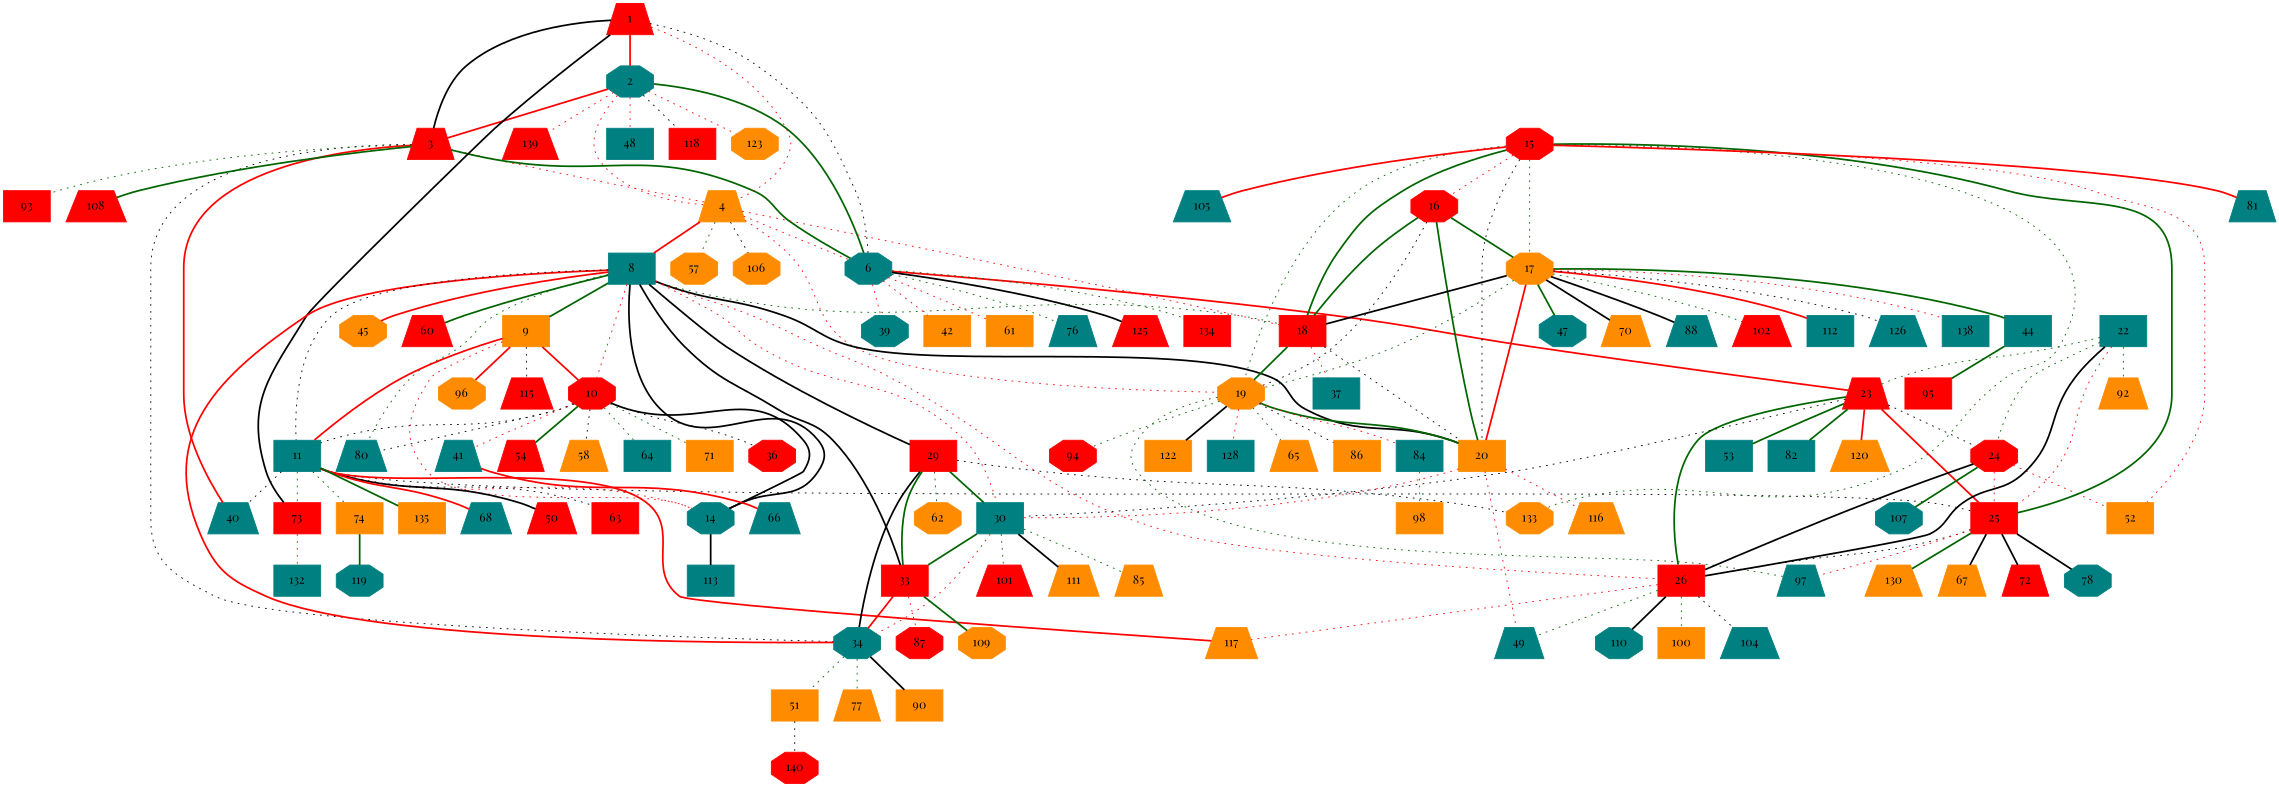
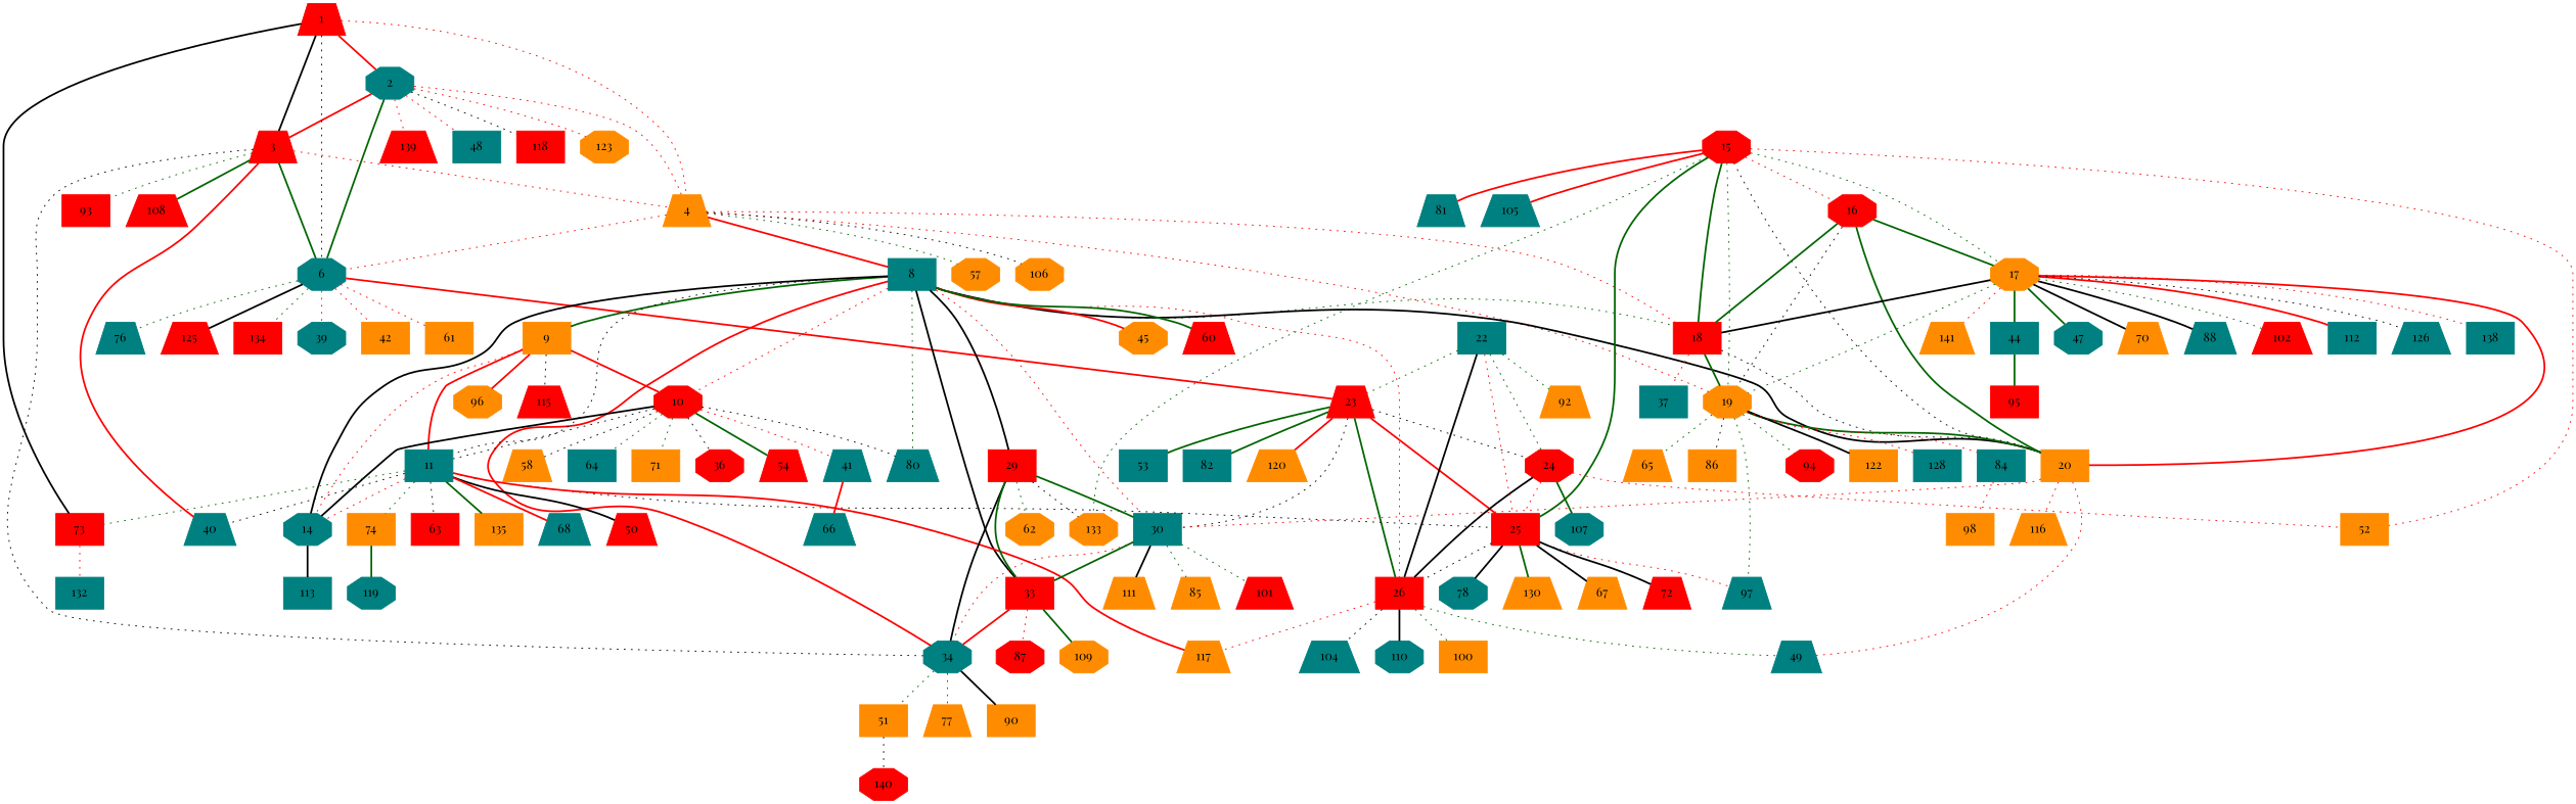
  graph {
    fontname="Playfair Display"
    node [color=teal fontname="Playfair Display" shape=box style=filled]
    edge [color=red fontname="Playfair Display" style=dotted]
    2 [shape=octagon super="+129"]
    3 [color=red shape=trapezium super="+5"]
    4 [color=darkorange shape=trapezium super="+69"]
    6 [shape=octagon super="+7"]
    48 [super="+121"]
    118 [color=red]
    123 [color=darkorange shape=octagon super="+124"]
    139 [color=red shape=trapezium]
    1 [color=red shape=trapezium]
    73 [color=red super="+127"]
    34 [shape=octagon super="+131"]
    40 [shape=trapezium]
    93 [color=red]
    108 [color=red shape=trapezium]
    8 [super="+35"]
    18 [color=red super="+38"]
    19 [color=darkorange shape=octagon super="+56"]
    57 [color=darkorange shape=octagon super="+83"]
    106 [color=darkorange shape=octagon]
    23 [color=red shape=trapezium super="+27"]
    39 [shape=octagon]
    42 [color=darkorange]
    61 [color=darkorange]
    76 [shape=trapezium]
    125 [color=red shape=trapezium super="+136"]
    134 [color=red]
    132
    51 [color=darkorange]
    77 [color=darkorange shape=trapezium]
    90 [color=darkorange]
    9 [color=darkorange super="+79"]
    10 [color=red shape=octagon super="+13"]
    11 [super="+12"]
    14 [shape=octagon super="+59"]
    20 [color=darkorange super="+103"]
    26 [color=red super="+43"]
    29 [color=red super="+31"]
    30 [super="+32"]
    33 [color=red]
    45 [color=darkorange shape=octagon super="+55"]
    60 [color=red shape=trapezium]
    80 [shape=trapezium]
    37
    65 [color=darkorange shape=trapezium]
    84
    86 [color=darkorange]
    94 [color=red shape=octagon]
    97 [shape=trapezium]
    122 [color=darkorange]
    128
    25 [color=red super="+28"]
    24 [color=red shape=octagon super="+46"]
    53
    82
    120 [color=darkorange shape=trapezium]
    96 [color=darkorange shape=octagon]
    115 [color=red shape=trapezium]
    36 [color=red shape=octagon]
    41 [shape=trapezium]
    54 [color=red shape=trapezium]
    58 [color=darkorange shape=trapezium]
    64
    71 [color=darkorange]
    50 [color=red shape=trapezium]
    63 [color=red]
    68 [shape=trapezium super="+75"]
    74 [color=darkorange]
    117 [color=darkorange shape=trapezium]
    135 [color=darkorange]
    113
    49 [shape=trapezium super="+91"]
    116 [color=darkorange shape=trapezium]
    100 [color=darkorange]
    104 [shape=trapezium]
    110 [shape=octagon]
    133 [color=darkorange shape=octagon]
    62 [color=darkorange shape=octagon]
    85 [color=darkorange shape=trapezium]
    101 [color=red shape=trapezium]
    111 [color=darkorange shape=trapezium]
    87 [color=red shape=octagon]
    109 [color=darkorange shape=octagon]
    66 [shape=trapezium]
    67 [color=darkorange shape=trapezium]
    72 [color=red shape=trapezium]
    78 [shape=octagon]
    130 [color=darkorange shape=trapezium]
    119 [shape=octagon]
    15 [color=red shape=octagon super="+99"]
    16 [color=red shape=octagon super="+137"]
    17 [color=darkorange shape=octagon super="+21"]
    52 [color=darkorange]
    81 [shape=trapezium]
    105 [shape=trapezium]
    44
    47 [shape=octagon]
    70 [color=darkorange shape=trapezium]
    88 [shape=trapezium]
    102 [color=red shape=trapezium]
    112
    126 [shape=trapezium]
    138
+   141 [color=darkorange shape=trapezium]
    95 [color=red super="+114"]
    98 [color=darkorange]
    22
    92 [color=darkorange shape=trapezium]
    107 [shape=octagon]
    140 [color=red shape=octagon]
    2 -- 3 [style=bold weight=2]
    2 -- 4
    2 -- 6 [color=darkgreen style=bold weight=2]
    2 -- 48
    2 -- 118 [color=black]
    2 -- 123
    2 -- 139
    3 -- 4 [weight=2]
    3 -- 6 [color=darkgreen style=bold weight=4]
    3 -- 34 [color=black]
    3 -- 40 [style=bold]
    3 -- 93 [color=darkgreen]
    3 -- 108 [color=darkgreen style=bold]
    4 -- 6 [weight=2]
    4 -- 8 [style=bold]
    4 -- 18
    4 -- 19
    4 -- 57 [color=darkgreen]
    4 -- 106 [color=black]
    6 -- 23 [style=bold]
    6 -- 39
    6 -- 42
    6 -- 61
    6 -- 76 [color=darkgreen]
    6 -- 125 [color=black style=bold]
    6 -- 134 [color=darkgreen]
    1 -- 2 [style=bold]
    1 -- 3 [color=black style=bold weight=2]
    1 -- 4
    1 -- 6 [color=black weight=2]
    1 -- 73 [color=black style=bold]
    73 -- 132
    34 -- 51 [color=darkgreen]
    34 -- 77 [color=darkgreen]
    34 -- 90 [color=black style=bold]
    8 -- 34 [style=bold]
    8 -- 18 [color=darkgreen]
    8 -- 9 [color=darkgreen style=bold]
    8 -- 10 [weight=2]
    8 -- 11 [color=black weight=2]
    8 -- 14 [color=black style=bold]
    8 -- 20 [color=black style=bold]
    8 -- 26
    8 -- 29 [color=black style=bold weight=2]
    8 -- 30 [weight=2]
    8 -- 33 [color=black style=bold]
    8 -- 45 [style=bold]
    8 -- 60 [color=darkgreen style=bold]
    8 -- 80 [color=darkgreen]
    18 -- 19 [color=darkgreen style=bold]
    18 -- 20 [color=black]
    18 -- 37
    19 -- 20 [color=darkgreen style=bold]
    19 -- 65 [color=darkgreen]
    19 -- 84
    19 -- 86 [color=black]
    19 -- 94 [color=darkgreen]
    19 -- 97 [color=darkgreen]
    19 -- 122 [color=black style=bold]
    19 -- 128
    23 -- 26 [color=darkgreen style=bold weight=2]
    23 -- 30 [color=black]
    23 -- 25 [style=bold weight=4]
    23 -- 24 [color=black weight=2]
    23 -- 53 [color=darkgreen style=bold]
    23 -- 82 [color=darkgreen style=bold]
    23 -- 120 [style=bold]
    51 -- 140 [color=black]
    9 -- 10 [style=bold weight=2]
    9 -- 11 [style=bold weight=2]
    9 -- 14
    9 -- 96 [style=bold]
    9 -- 115 [color=black]
    10 -- 11 [color=black weight=4]
    10 -- 14 [color=black style=bold weight=2]
    10 -- 80 [color=black]
    10 -- 36 [color=black]
    10 -- 41
    10 -- 54 [color=darkgreen style=bold]
    10 -- 58 [color=black]
    10 -- 64 [color=darkgreen]
    10 -- 71 [color=darkgreen]
    11 -- 73 [color=darkgreen]
    11 -- 40 [color=black]
    11 -- 14 [weight=2]
    11 -- 25 [color=black]
    11 -- 50 [color=black style=bold]
    11 -- 63 [color=black]
    11 -- 68 [style=bold]
    11 -- 74 [color=darkgreen]
    11 -- 117 [style=bold]
    11 -- 135 [color=darkgreen style=bold]
    14 -- 113 [color=black style=bold]
    20 -- 30
    20 -- 49
    20 -- 116
    26 -- 117
    26 -- 49 [color=darkgreen]
    26 -- 100 [color=darkgreen]
    26 -- 104 [color=black]
    26 -- 110 [color=black style=bold]
    29 -- 34 [color=black style=bold weight=2]
    29 -- 30 [color=darkgreen style=bold weight=4]
    29 -- 33 [color=darkgreen style=bold weight=2]
    29 -- 133 [color=black]
    29 -- 62 [color=darkgreen]
    30 -- 34 [weight=2]
    30 -- 33 [color=darkgreen style=bold weight=2]
    30 -- 85 [color=darkgreen]
    30 -- 101 [color=darkgreen]
    30 -- 111 [color=black style=bold]
    33 -- 34 [style=bold]
    33 -- 87
    33 -- 109 [color=darkgreen style=bold]
    84 -- 98
    25 -- 26 [color=black weight=2]
    25 -- 97
    25 -- 67 [color=black style=bold]
    25 -- 72 [color=black style=bold]
    25 -- 78 [color=black style=bold]
    25 -- 130 [color=darkgreen style=bold]
    24 -- 26 [color=black style=bold]
    24 -- 25 [weight=2]
    24 -- 52
    24 -- 107 [color=darkgreen style=bold]
    41 -- 66 [style=bold]
    74 -- 119 [color=darkgreen style=bold]
    15 -- 18 [color=darkgreen style=bold]
    15 -- 19 [color=darkgreen]
    15 -- 20 [color=black]
    15 -- 25 [color=darkgreen style=bold]
    15 -- 133 [color=darkgreen]
    15 -- 16
    15 -- 17 [color=darkgreen weight=2]
    15 -- 52
    15 -- 81 [style=bold]
    15 -- 105 [style=bold]
    16 -- 18 [color=darkgreen style=bold]
    16 -- 19 [color=black]
    16 -- 20 [color=darkgreen style=bold]
    16 -- 17 [color=darkgreen style=bold weight=2]
    17 -- 18 [color=black style=bold weight=2]
    17 -- 19 [color=darkgreen weight=2]
    17 -- 20 [style=bold weight=2]
    17 -- 44 [color=darkgreen style=bold]
    17 -- 47 [color=darkgreen style=bold]
    17 -- 70 [color=black style=bold]
    17 -- 88 [color=black style=bold]
    17 -- 102 [color=darkgreen]
    17 -- 112 [style=bold]
    17 -- 126 [color=black]
    17 -- 138
+   17 -- 141
    44 -- 95 [color=darkgreen style=bold]
    22 -- 23 [color=darkgreen weight=2]
    22 -- 26 [color=black style=bold]
    22 -- 25 [weight=2]
    22 -- 24 [color=darkgreen]
    22 -- 92 [color=darkgreen]
  }
